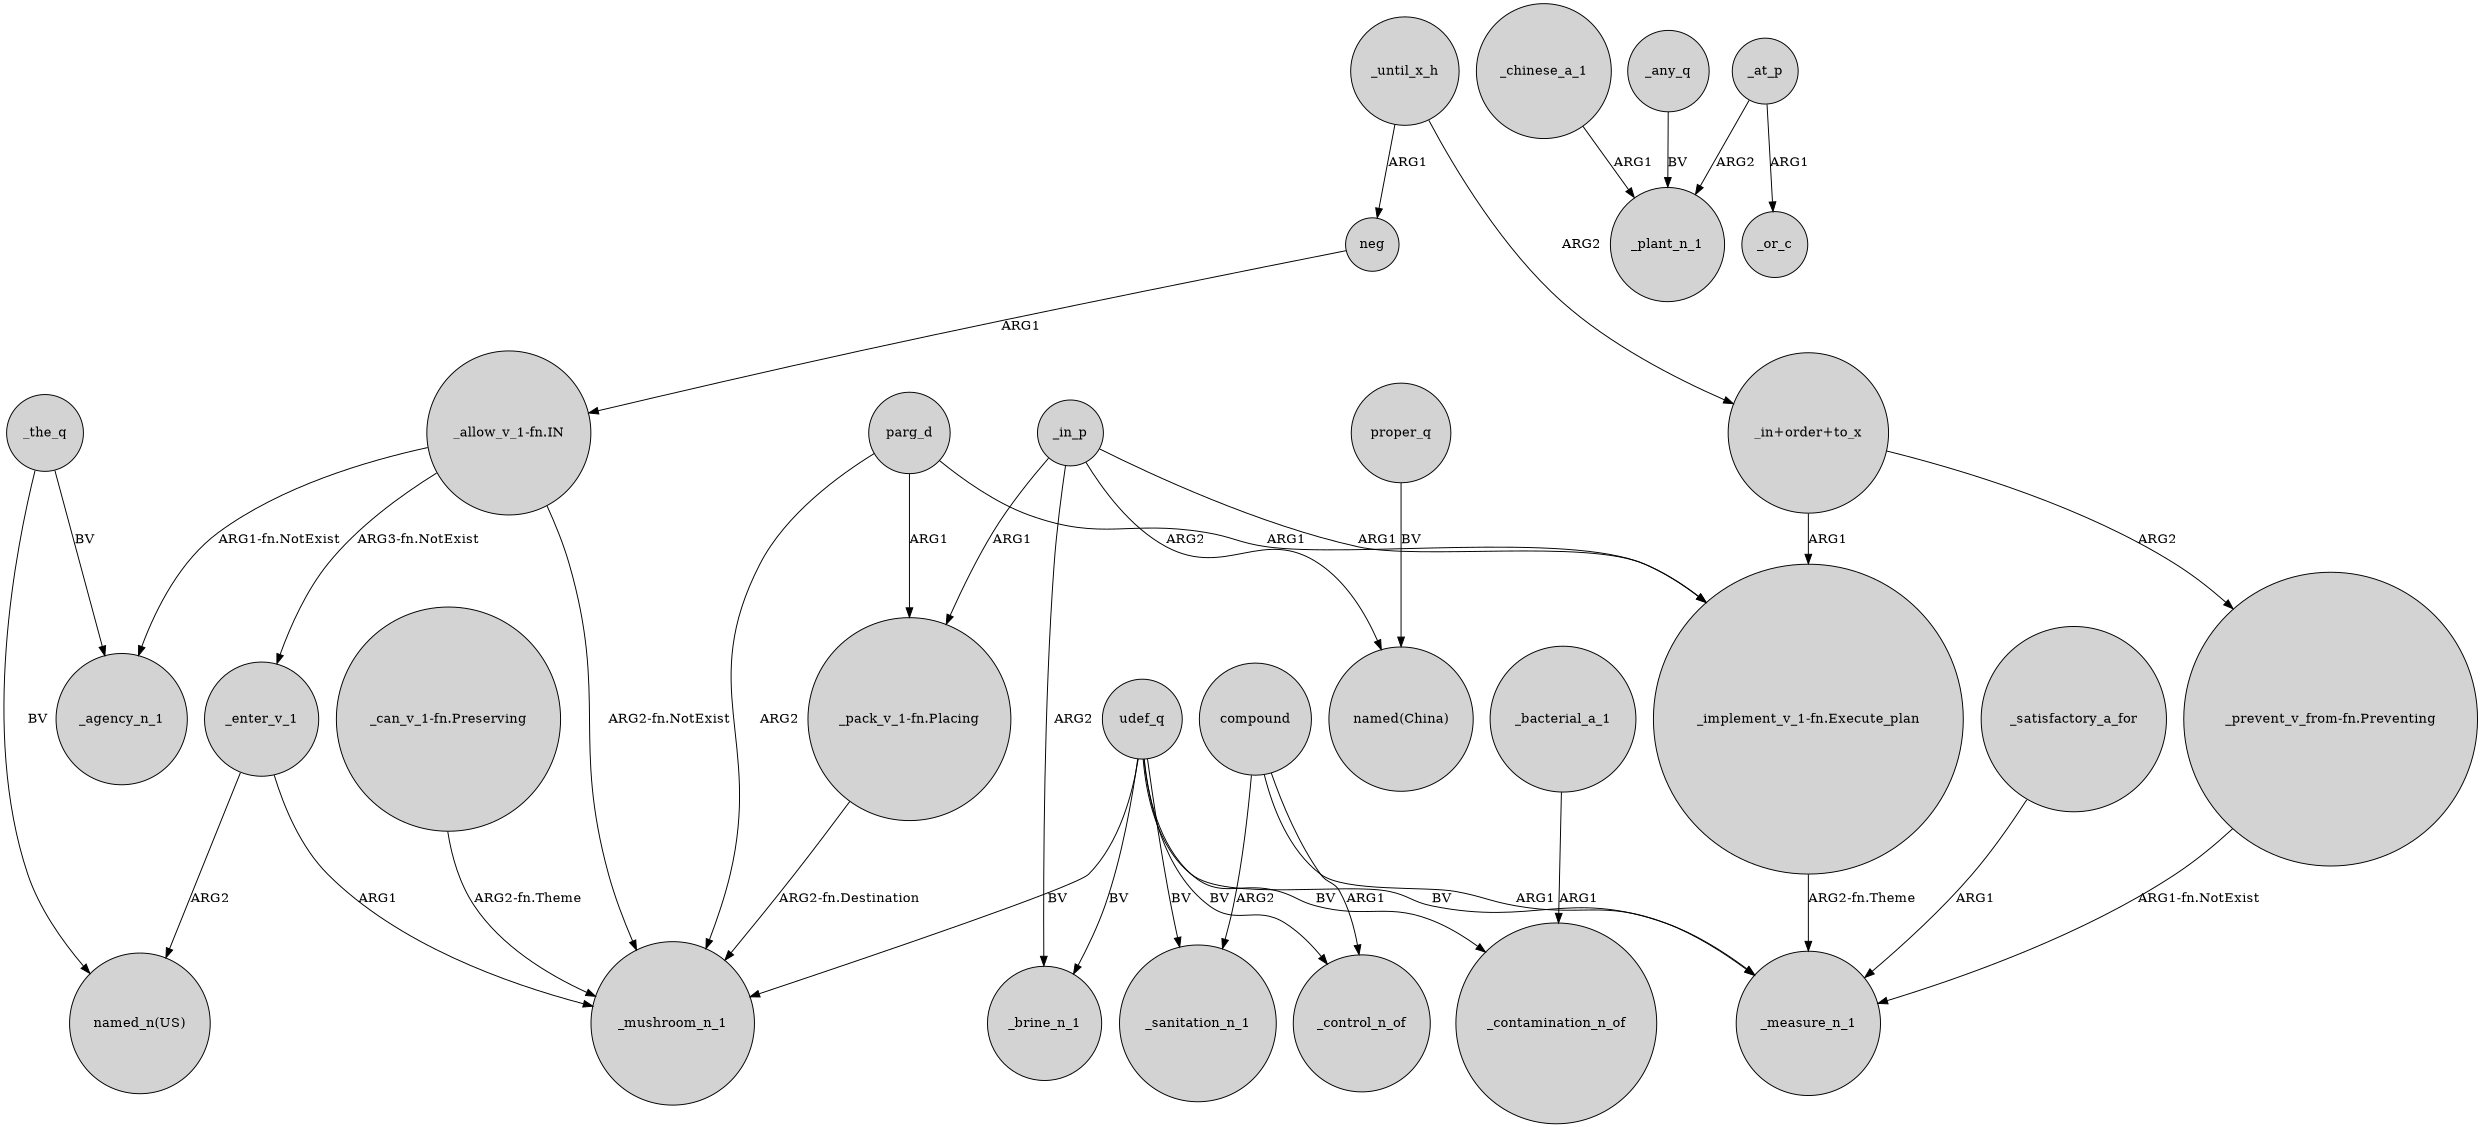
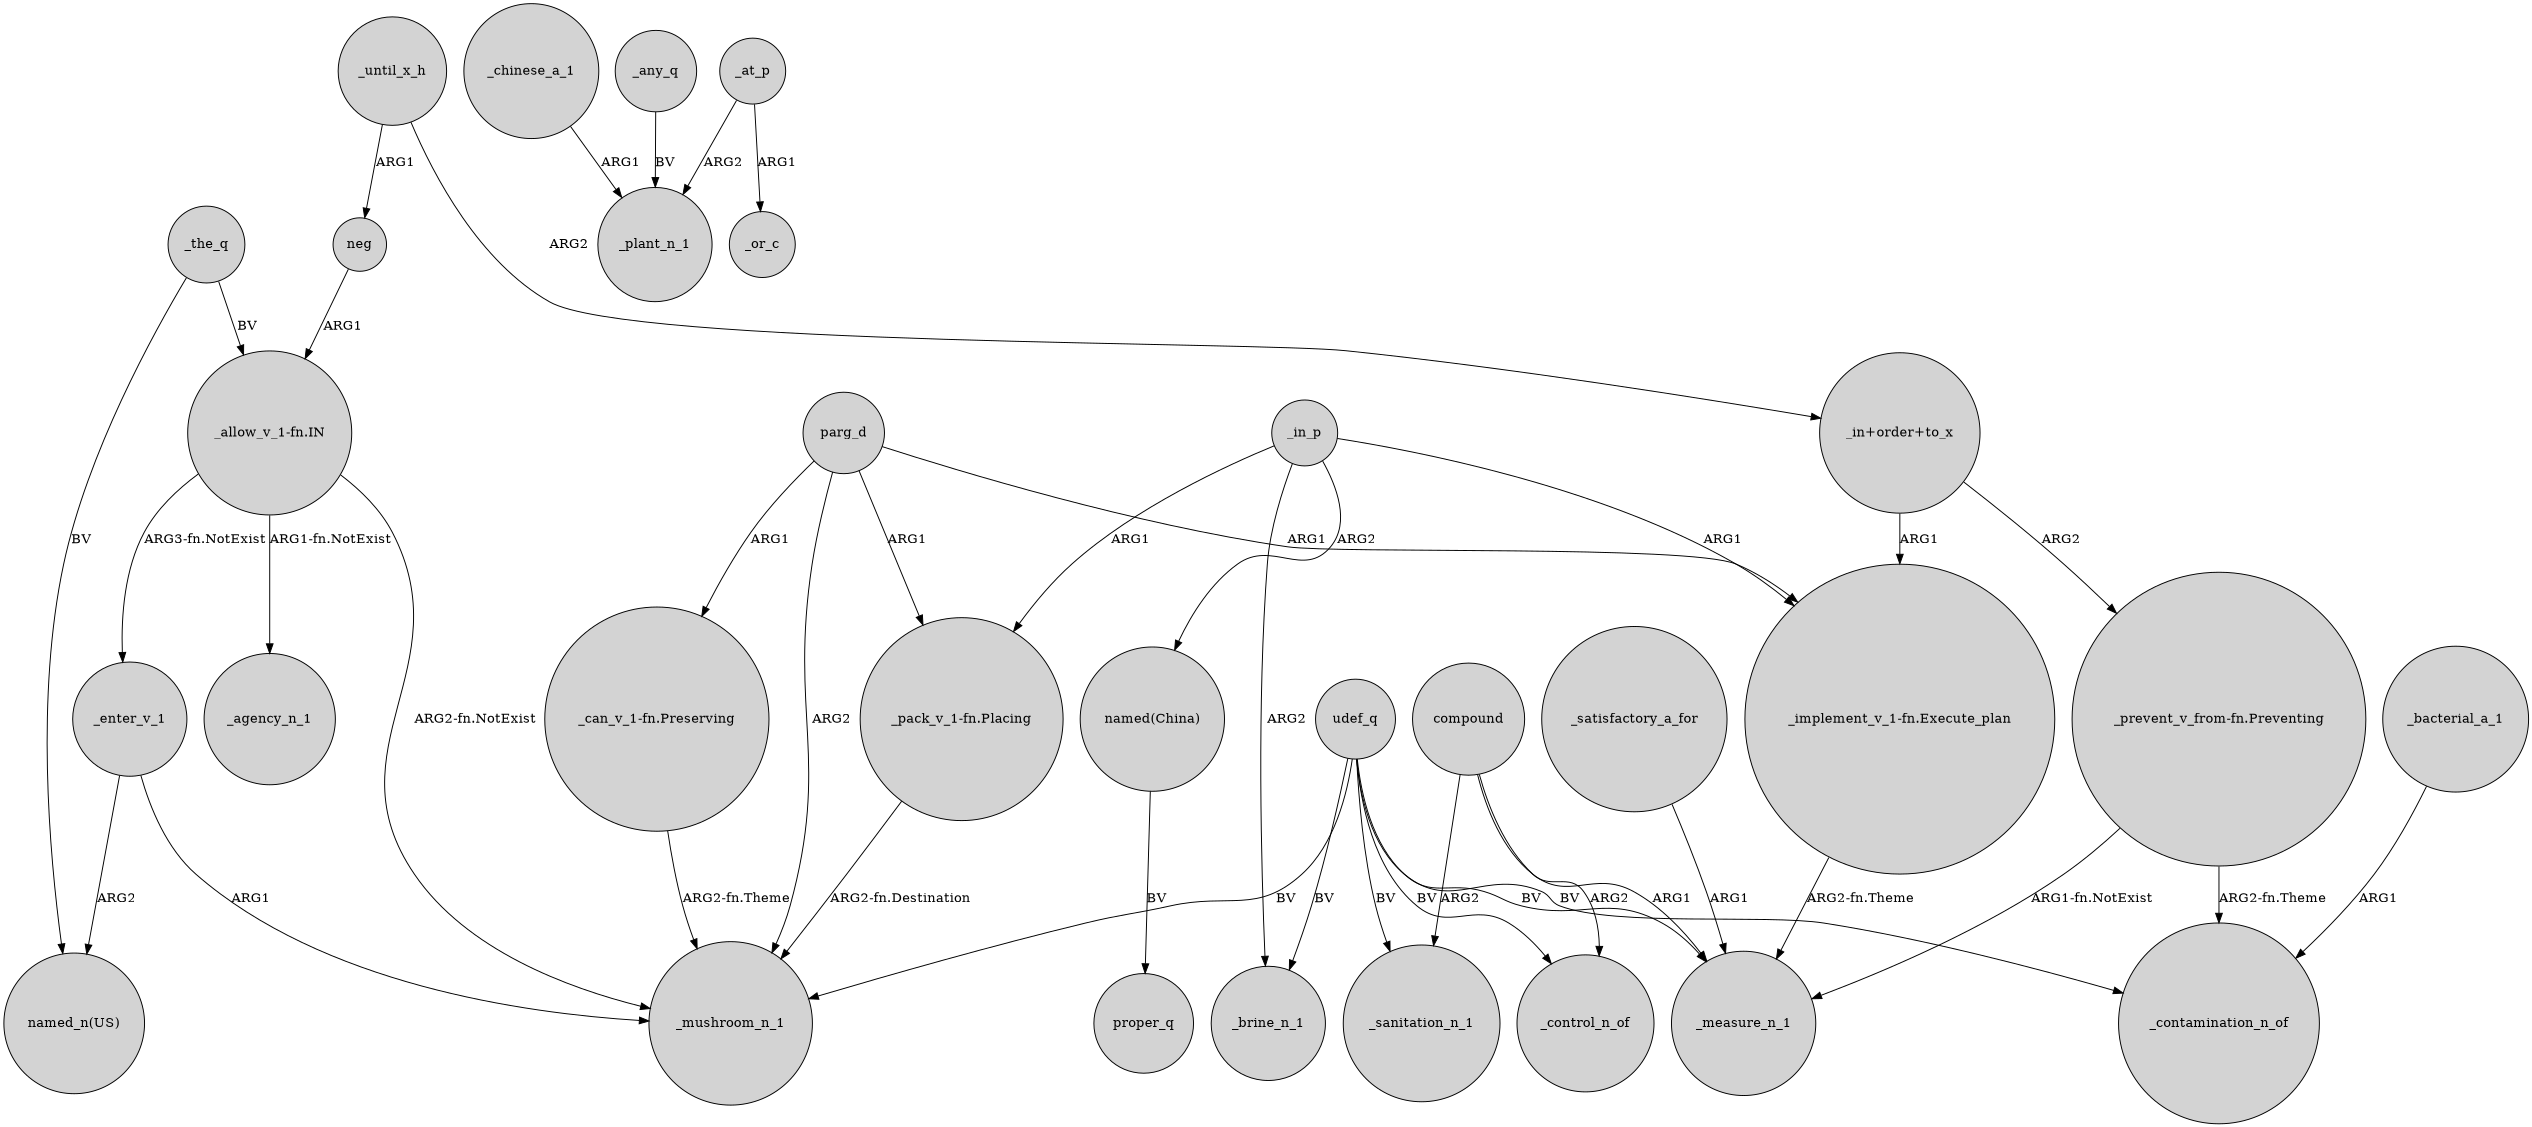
  digraph {
    node [shape=circle style=filled]
    "_allow_v_1-fn.IN"
    _agency_n_1
    _mushroom_n_1
    _enter_v_1
    "named_n(US)"
    _the_q
    udef_q
    _brine_n_1
    _control_n_of
    _contamination_n_of
    _measure_n_1
    _sanitation_n_1
    "_in+order+to_x"
    "_implement_v_1-fn.Execute_plan"
    "_prevent_v_from-fn.Preventing"
    _in_p
    "_pack_v_1-fn.Placing"
    "named(China)"
    _chinese_a_1
    _plant_n_1
    _at_p
    _or_c
    _until_x_h
    neg
    _bacterial_a_1
    parg_d
    "_can_v_1-fn.Preserving"
    compound
    _satisfactory_a_for
    proper_q
    _any_q
    "_allow_v_1-fn.IN" -> _agency_n_1 [label="ARG1-fn.NotExist"]
    "_allow_v_1-fn.IN" -> _mushroom_n_1 [label="ARG2-fn.NotExist"]
    "_allow_v_1-fn.IN" -> _enter_v_1 [label="ARG3-fn.NotExist"]
    _enter_v_1 -> _mushroom_n_1 [label=ARG1]
    _enter_v_1 -> "named_n(US)" [label=ARG2]
-   _the_q -> _agency_n_1 [label=BV]
+   _the_q -> "_allow_v_1-fn.IN" [label=BV]
    _the_q -> "named_n(US)" [label=BV]
    udef_q -> _mushroom_n_1 [label=BV]
    udef_q -> _brine_n_1 [label=BV]
    udef_q -> _control_n_of [label=BV]
    udef_q -> _contamination_n_of [label=BV]
    udef_q -> _measure_n_1 [label=BV]
    udef_q -> _sanitation_n_1 [label=BV]
    "_in+order+to_x" -> "_implement_v_1-fn.Execute_plan" [label=ARG1]
    "_in+order+to_x" -> "_prevent_v_from-fn.Preventing" [label=ARG2]
    "_implement_v_1-fn.Execute_plan" -> _measure_n_1 [label="ARG2-fn.Theme"]
+   "_prevent_v_from-fn.Preventing" -> _contamination_n_of [label="ARG2-fn.Theme"]
    "_prevent_v_from-fn.Preventing" -> _measure_n_1 [label="ARG1-fn.NotExist"]
    _in_p -> _brine_n_1 [label=ARG2]
    _in_p -> "_implement_v_1-fn.Execute_plan" [label=ARG1]
    _in_p -> "_pack_v_1-fn.Placing" [label=ARG1]
    _in_p -> "named(China)" [label=ARG2]
    "_pack_v_1-fn.Placing" -> _mushroom_n_1 [label="ARG2-fn.Destination"]
    _chinese_a_1 -> _plant_n_1 [label=ARG1]
    _at_p -> _plant_n_1 [label=ARG2]
    _at_p -> _or_c [label=ARG1]
    _until_x_h -> "_in+order+to_x" [label=ARG2]
    _until_x_h -> neg [label=ARG1]
    neg -> "_allow_v_1-fn.IN" [label=ARG1]
    _bacterial_a_1 -> _contamination_n_of [label=ARG1]
    parg_d -> _mushroom_n_1 [label=ARG2]
    parg_d -> "_implement_v_1-fn.Execute_plan" [label=ARG1]
    parg_d -> "_pack_v_1-fn.Placing" [label=ARG1]
+   parg_d -> "_can_v_1-fn.Preserving" [label=ARG1]
    "_can_v_1-fn.Preserving" -> _mushroom_n_1 [label="ARG2-fn.Theme"]
-   compound -> _control_n_of [label=ARG1]
+   compound -> _control_n_of [label=ARG2]
    compound -> _measure_n_1 [label=ARG1]
    compound -> _sanitation_n_1 [label=ARG2]
    _satisfactory_a_for -> _measure_n_1 [label=ARG1]
-   proper_q -> "named(China)" [label=BV]
+   "named(China)" -> proper_q [label=BV]
    _any_q -> _plant_n_1 [label=BV]
  }
